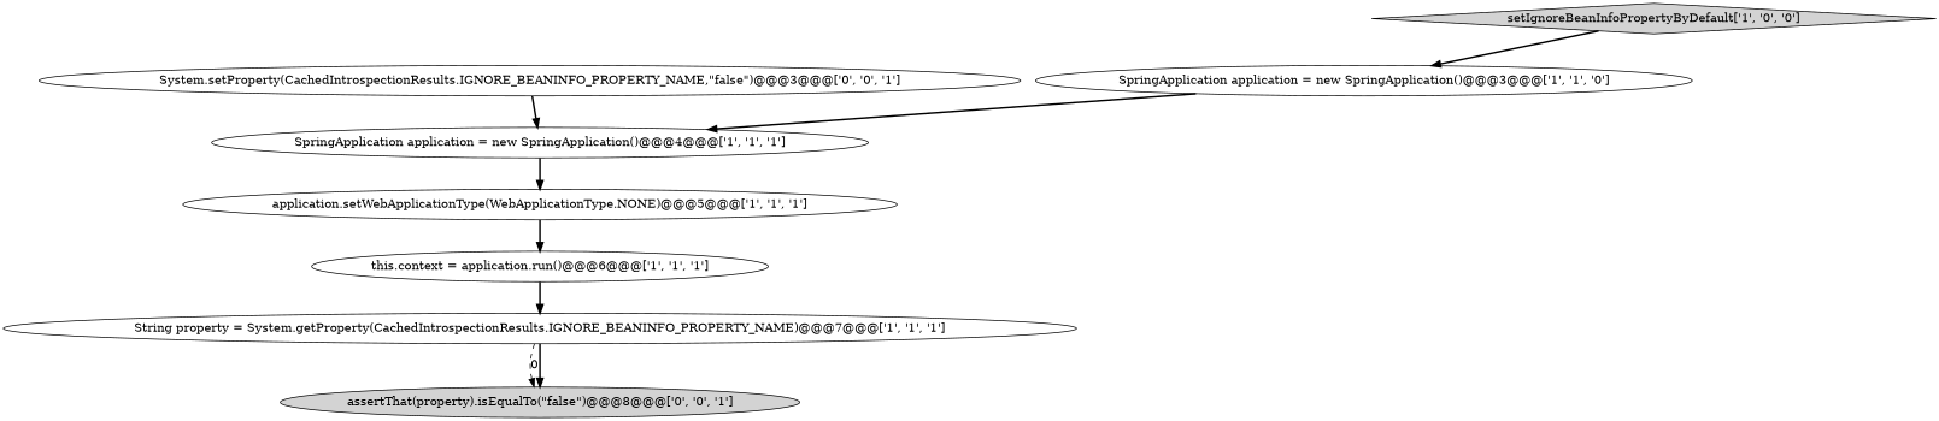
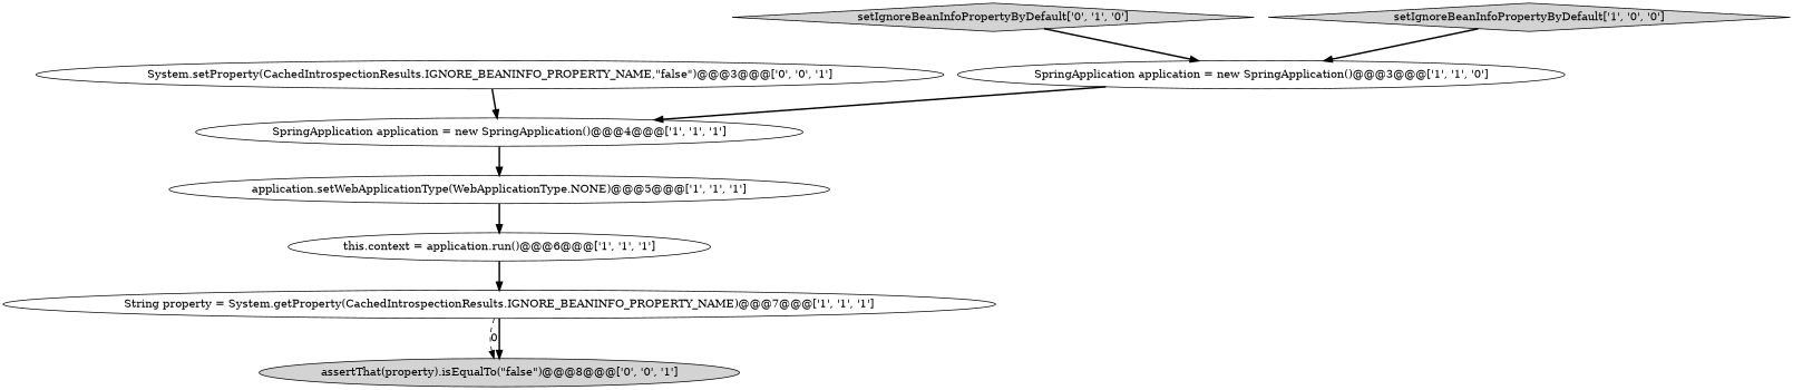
  digraph {
    node [fillcolor=white shape=ellipse style=filled]
    edge [style=bold]
    n1 [fillcolor=lightgray label="assertThat(property).isEqualTo(\"false\")@@@8@@@['0', '0', '1']"]
    n2 [label="System.setProperty(CachedIntrospectionResults.IGNORE_BEANINFO_PROPERTY_NAME,\"false\")@@@3@@@['0', '0', '1']"]
    n3 [label="SpringApplication application = new SpringApplication()@@@4@@@['1', '1', '1']"]
    n4 [label="application.setWebApplicationType(WebApplicationType.NONE)@@@5@@@['1', '1', '1']"]
    n5 [label="this.context = application.run()@@@6@@@['1', '1', '1']"]
    n6 [label="String property = System.getProperty(CachedIntrospectionResults.IGNORE_BEANINFO_PROPERTY_NAME)@@@7@@@['1', '1', '1']"]
+   n7 [fillcolor=lightgray label="setIgnoreBeanInfoPropertyByDefault['0', '1', '0']" shape=diamond]
    n8 [label="SpringApplication application = new SpringApplication()@@@3@@@['1', '1', '0']"]
    n9 [fillcolor=lightgray label="setIgnoreBeanInfoPropertyByDefault['1', '0', '0']" shape=diamond]
    n2 -> n3
    n3 -> n4
    n4 -> n5
    n5 -> n6
    n6 -> n1 [label=0 style=dashed]
    n6 -> n1
+   n7 -> n8
    n8 -> n3
    n9 -> n8
  }
